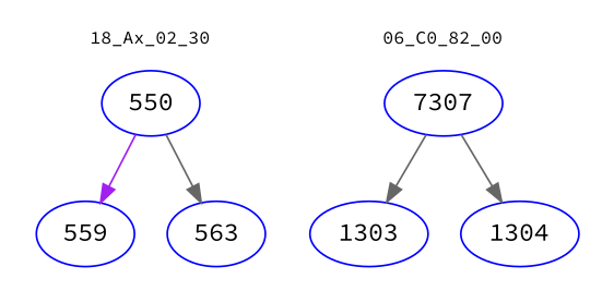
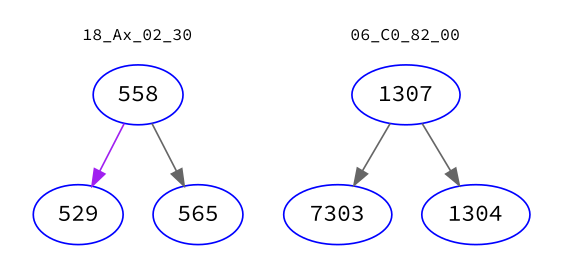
  digraph {
    fontname="Source Code Pro"
    node [color=blue fontname="Source Code Pro"]
    edge [color=gray40 fontname="Source Code Pro"]
-   n1 [label=550]
-   n2 [label=559]
-   n3 [label=563]
-   n4 [label=7307]
-   n5 [label=1303]
+   n1 [label=558]
+   n2 [label=529]
+   n3 [label=565]
+   n4 [label=1307]
+   n5 [label=7303]
    n6 [label=1304]
    subgraph cluster_1 {
      color=white
      fontsize=10
      label="18_Ax_02_30"
      n1
      n2
      n3
    }
    subgraph cluster_2 {
      color=white
      fontsize=10
      label="06_C0_82_00"
      n4
      n5
      n6
    }
    n1 -> n2 [color=purple]
    n1 -> n3
    n4 -> n5
    n4 -> n6
  }
